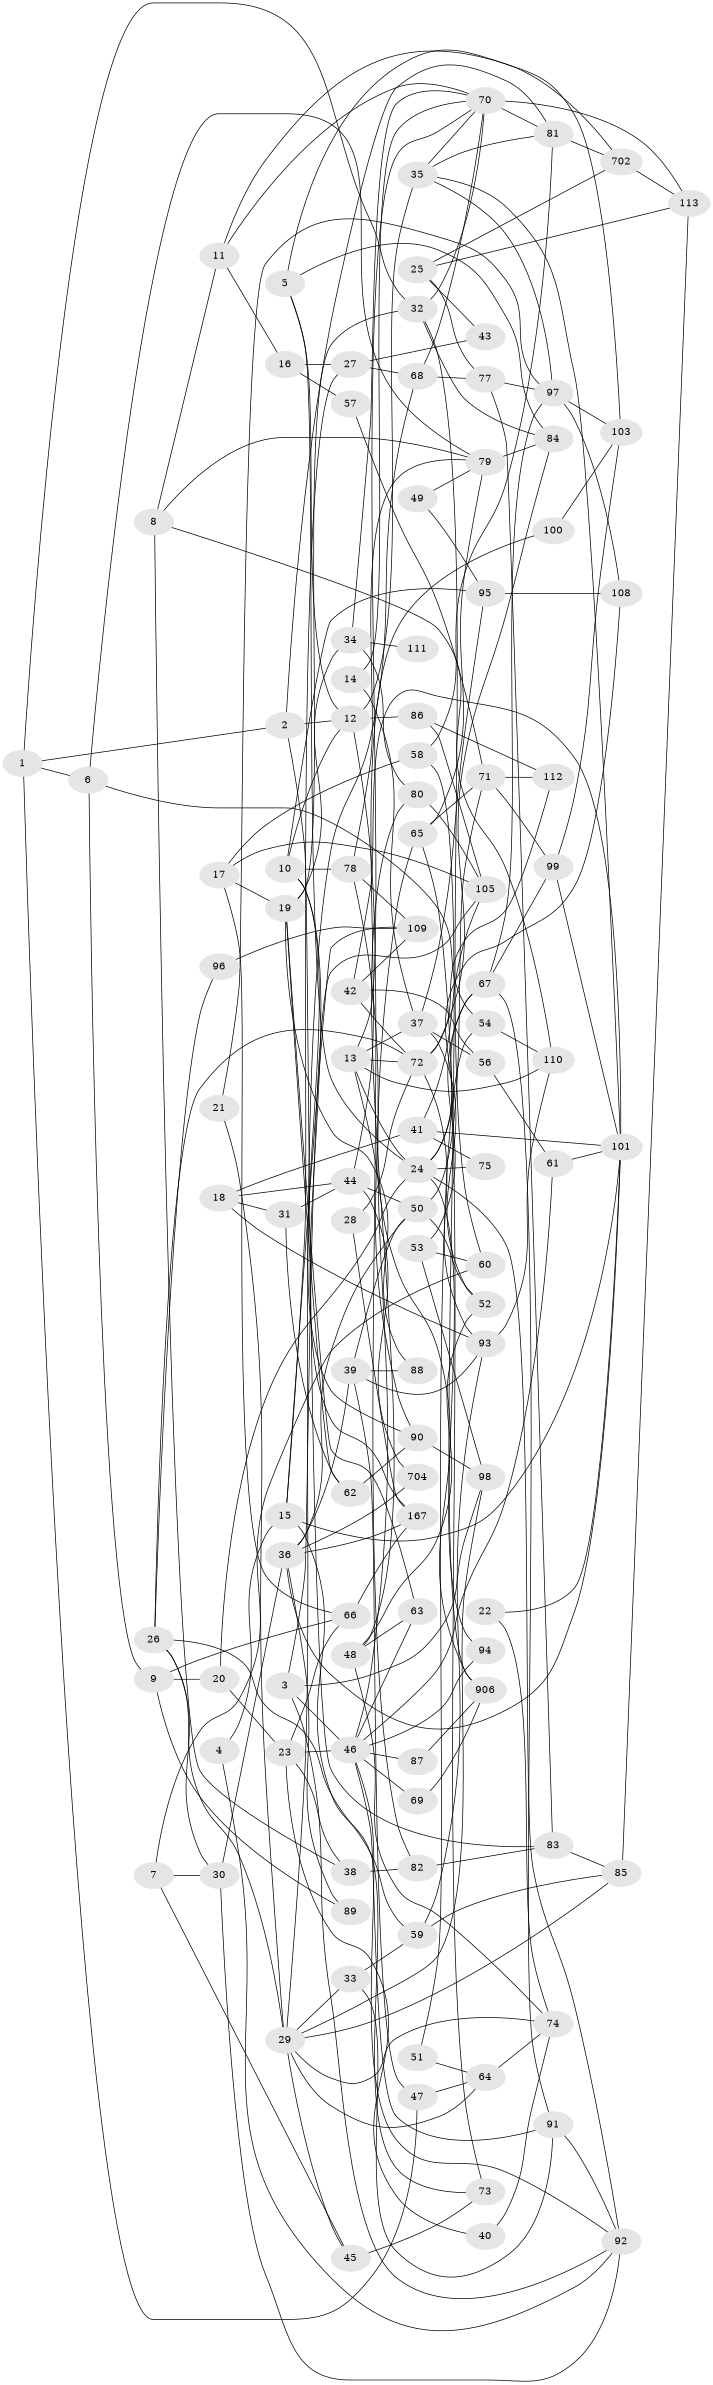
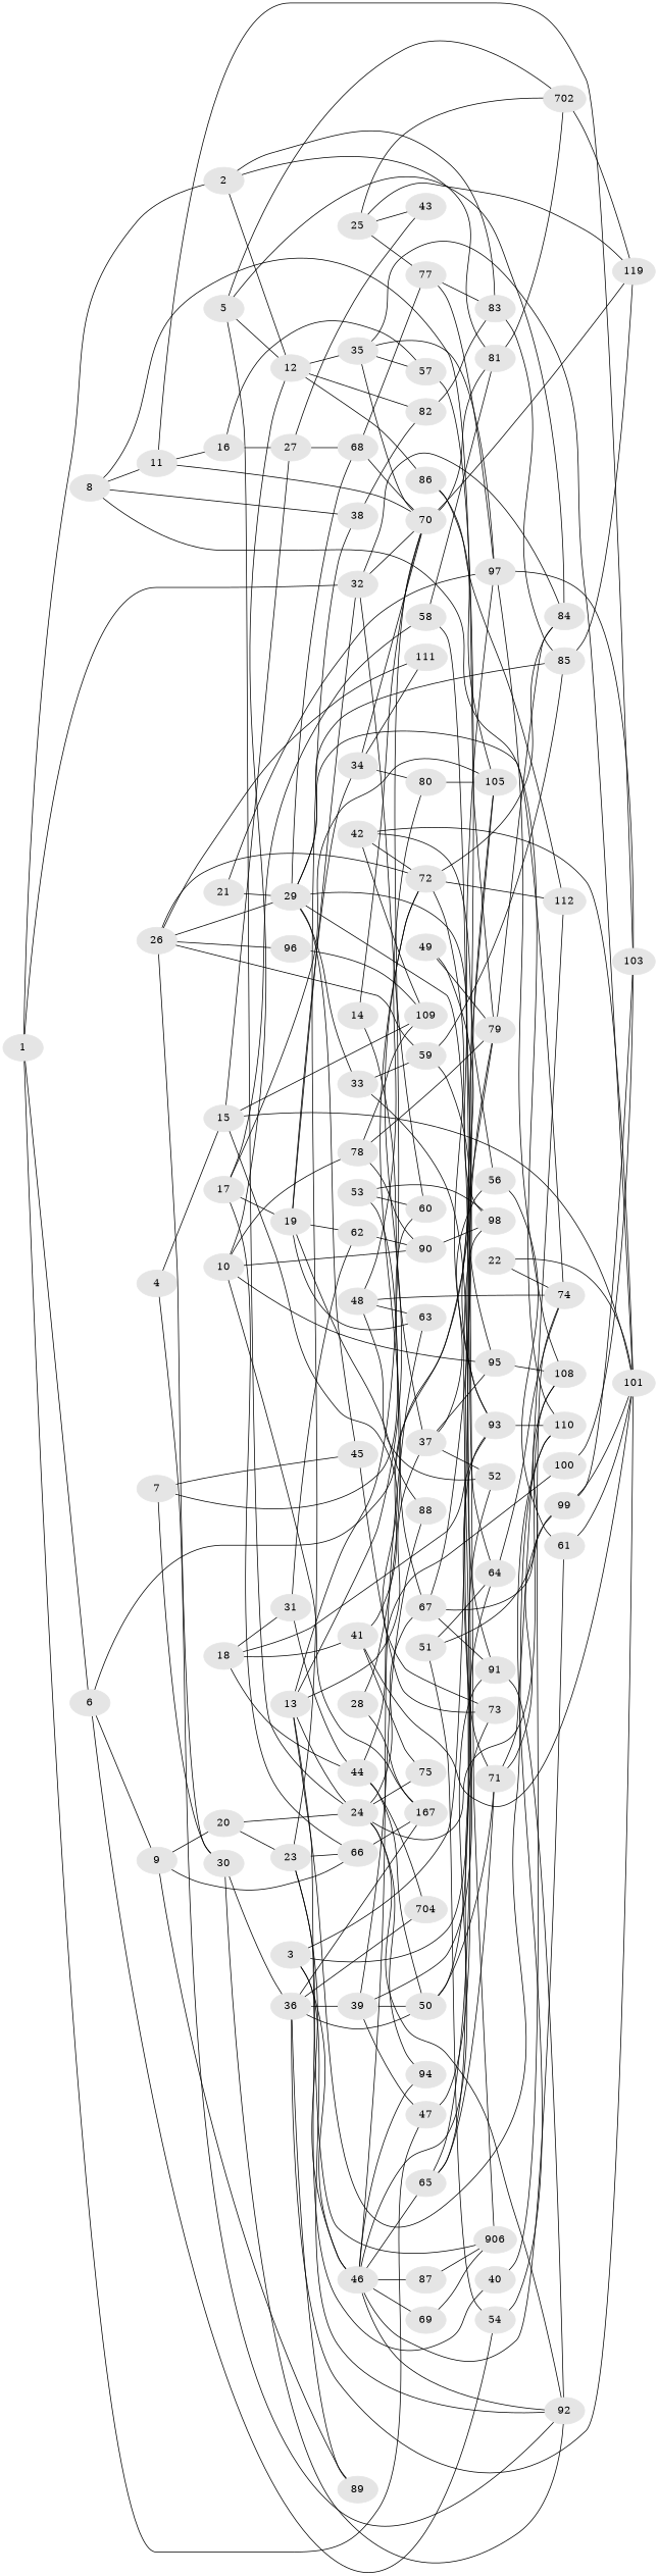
  graph {
    rankdir=LR
    node [color=gray90 style=filled]
    1
    2
    6
    32
    47
    12
    81
    83
    9
    54
    79
    84
    60
    70
    64
    35
    82
    86
    n19 [label=702]
    85
    3
    46
    92
    98
    105
    63
    94
    91
    61
    65
    69
    87
    4
    15
    27
    73
    101
    109
    5
    24
    67
    75
    108
-   113
+   113 [label=119]
    20
    66
    89
    110
    7
    30
    45
    36
    8
    11
    38
    16
    103
    23
    n59 [label=167]
    10
    78
    90
    95
    57
    97
    112
    13
    37
    72
    n70 [label=906]
    52
    56
    93
    14
    43
    68
    71
    17
    19
    58
    34
    62
    88
    18
    31
    41
    44
    50
    n89 [label=704]
    100
    111
    80
    40
    21
    29
    74
    33
    22
    99
    25
    77
    26
    59
    96
    28
    39
    42
    48
    49
    51
    53
    1 -- 2
    1 -- 6
    1 -- 32
    1 -- 47
    2 -- 12
    2 -- 81
    2 -- 83
    6 -- 9
    6 -- 54
    6 -- 79
    32 -- 84
    32 -- 60
    32 -- 70
    47 -- 64
    12 -- 35
    12 -- 82
    12 -- 86
    81 -- n19
    83 -- 85
    9 -- 20
    9 -- 66
    9 -- 89
    54 -- 110
    79 -- 84
    70 -- 81
    70 -- 113
    64 -- 74
    35 -- 70
    35 -- 101
-   35 -- 81
+   35 -- 57
    35 -- 97
    82 -- 83
    86 -- 105
    86 -- 112
    n19 -- 113
    85 -- 113
    3 -- 46
    3 -- 92
    3 -- 98
    3 -- 105
    46 -- 92
    46 -- 63
    46 -- 94
    46 -- 91
    46 -- 61
    46 -- 65
    46 -- 69
    46 -- 87
    91 -- 92
    61 -- 101
    65 -- 79
    65 -- 73
    65 -- 71
    69 -- n70
    87 -- n70
    4 -- 92
    4 -- 15
    15 -- 27
    15 -- 73
    15 -- 101
    15 -- 109
    27 -- 43
    27 -- 68
    5 -- 12
    5 -- 84
    5 -- n19
    5 -- 24
    24 -- 92
    24 -- 94
    24 -- 67
    24 -- 75
    24 -- 108
    67 -- 91
    67 -- 97
    67 -- 99
    20 -- 24
    20 -- 23
    66 -- n59
    7 -- 60
    7 -- 30
    7 -- 45
    30 -- 92
    30 -- 36
    45 -- 73
    36 -- 101
    36 -- 89
    36 -- n59
    36 -- 50
    36 -- n89
    36 -- 39
    8 -- 79
    8 -- 110
    8 -- 11
    8 -- 38
    11 -- 70
    11 -- 16
    11 -- 103
    38 -- 82
    16 -- 27
    16 -- 57
    23 -- 46
    23 -- 66
    23 -- 38
    23 -- 40
    10 -- 12
    10 -- n59
    10 -- 78
    10 -- 90
    10 -- 95
    78 -- 79
    78 -- 109
    78 -- 90
    90 -- 98
    95 -- 108
    57 -- 71
    97 -- 108
    97 -- 103
    13 -- 70
    13 -- 24
    13 -- 110
    13 -- 37
    13 -- 72
    13 -- n70
    37 -- 95
    37 -- 52
    37 -- 56
    72 -- 84
    72 -- 112
    72 -- 93
    56 -- 61
    93 -- 110
    14 -- 70
    14 -- 37
    68 -- 70
    68 -- 77
    71 -- 112
    71 -- 99
    17 -- 105
    17 -- 66
    17 -- 19
    17 -- 58
    19 -- 32
    19 -- 63
    19 -- 34
    19 -- 62
    19 -- 88
    58 -- 81
    58 -- n70
    34 -- 70
    34 -- 111
    34 -- 80
    62 -- 90
    18 -- 93
    18 -- 31
    18 -- 41
    18 -- 44
    31 -- 62
    31 -- 44
    41 -- 105
    41 -- 101
    41 -- 75
    44 -- 50
    44 -- n89
    44 -- 100
    50 -- 52
    50 -- 71
    100 -- 103
    80 -- 105
    40 -- 74
    21 -- 97
    21 -- 29
    29 -- 64
    29 -- 85
    29 -- 98
    29 -- 45
    29 -- 68
    29 -- 74
    29 -- 33
    33 -- 91
    33 -- 59
    22 -- 101
    22 -- 74
    99 -- 101
    99 -- 103
    25 -- n19
    25 -- 113
    25 -- 43
    25 -- 77
    77 -- 83
    77 -- 97
    26 -- 30
    26 -- 72
+   26 -- 111
    26 -- 29
    26 -- 59
    26 -- 96
    59 -- 85
    59 -- 93
    96 -- 109
    28 -- n59
    28 -- 72
    39 -- 47
    39 -- 93
    39 -- 88
    39 -- 50
    42 -- 101
    42 -- 109
    42 -- 72
    42 -- 56
    48 -- 63
    48 -- 52
    48 -- 80
    48 -- 74
    49 -- 79
    49 -- 95
    51 -- 54
    51 -- 64
+   51 -- 108
    53 -- 60
    53 -- 98
    53 -- 67
  }
